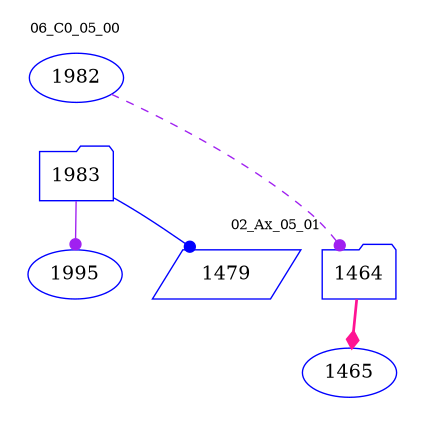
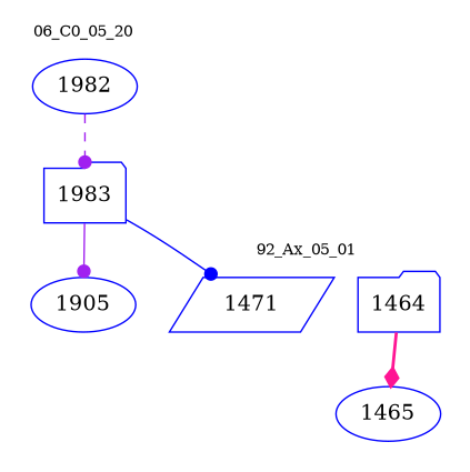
  digraph {
    node [color=blue shape=ellipse]
    edge [arrowhead=dot color=purple style=solid]
    n1 [label=1464 shape=folder]
    n2 [label=1465]
-   n3 [label=1479 shape=parallelogram]
+   n3 [label=1471 shape=parallelogram]
    n4 [label=1982]
    n5 [label=1983 shape=folder]
-   n6 [label=1995]
+   n6 [label=1905]
    subgraph cluster_1 {
      color=white
      fontsize=10
-     label="02_Ax_05_01"
+     label="92_Ax_05_01"
      n1
      n2
      n3
    }
    subgraph cluster_2 {
      color=white
      fontsize=10
-     label="06_C0_05_00"
+     label="06_C0_05_20"
      n4
      n5
      n6
    }
    n1 -> n2 [arrowhead=diamond color=deeppink style=bold]
-   n4 -> n1 [style=dashed]
+   n4 -> n5 [style=dashed]
    n5 -> n3 [color=blue]
    n5 -> n6
  }
